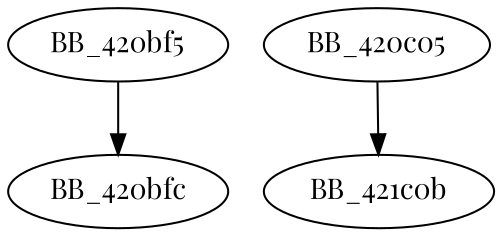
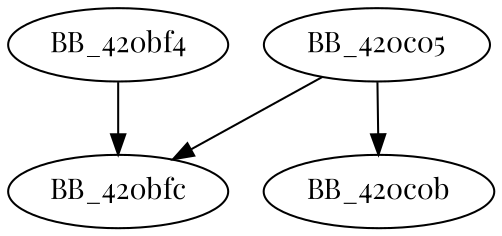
  digraph {
    fontname="Playfair Display"
    node [fontname="Playfair Display"]
    edge [fontname="Playfair Display"]
-   BB_420bf4 [label=BB_420bf5]
+   BB_420bf4
    BB_420bfc
    BB_420c05
-   BB_420c0b [label=BB_421c0b]
+   BB_420c0b
    BB_420bf4 -> BB_420bfc
+   BB_420c05 -> BB_420bfc
    BB_420c05 -> BB_420c0b
  }
